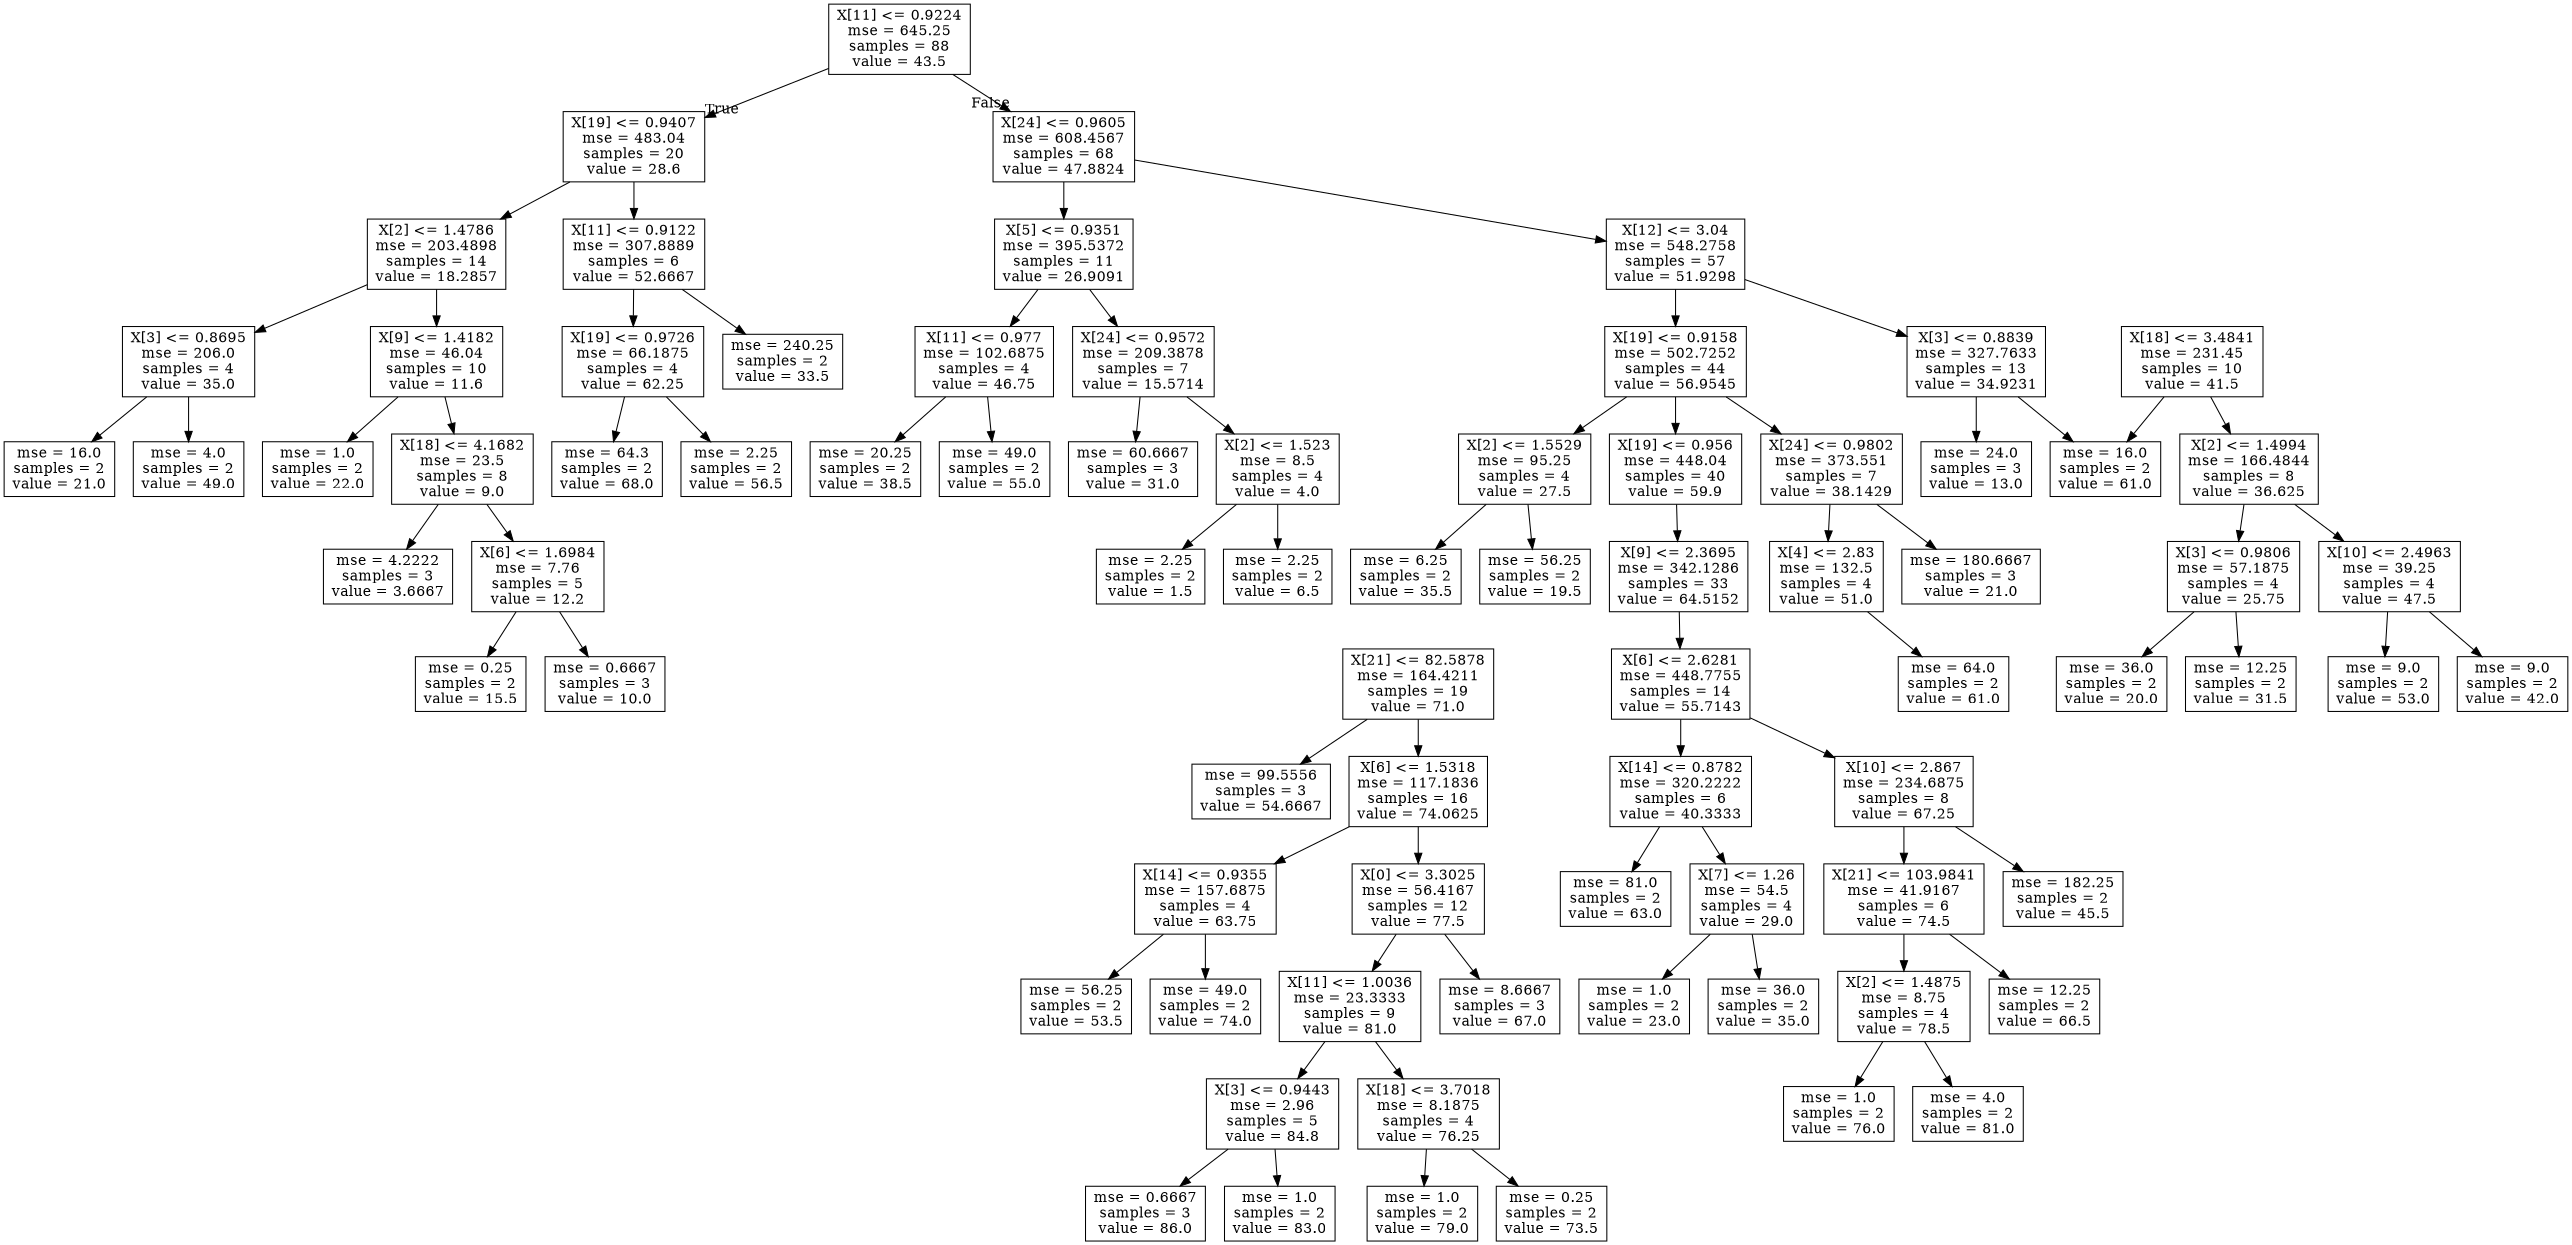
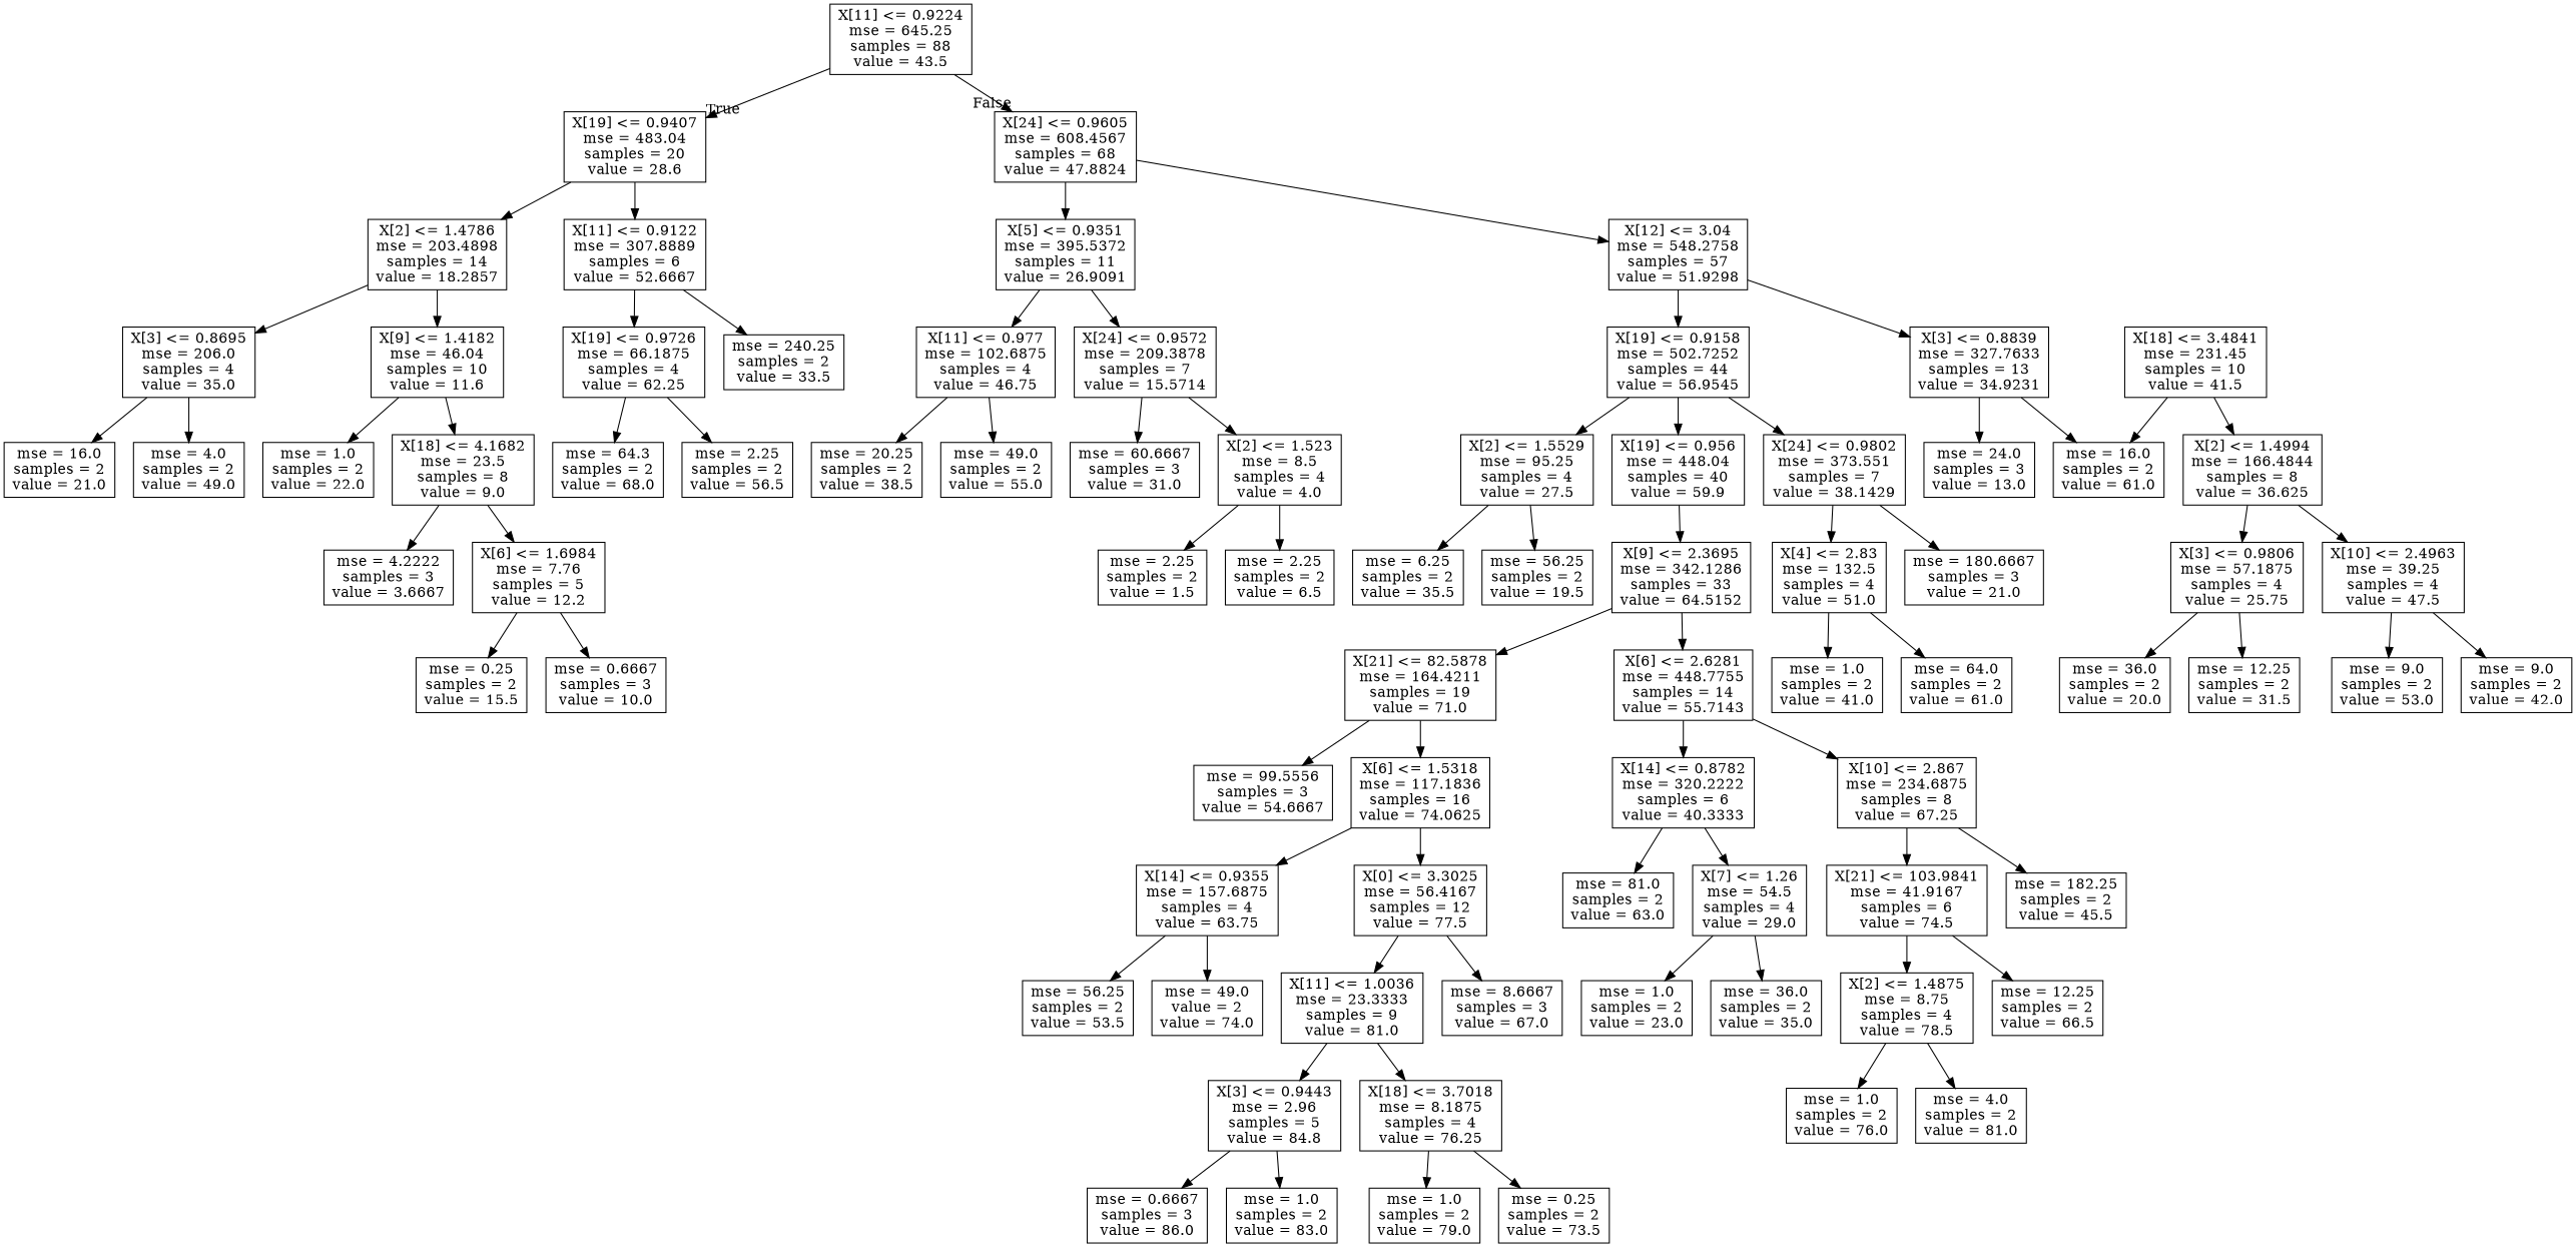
  digraph {
    node [shape=box]
    n1 [label="X[11] <= 0.9224\nmse = 645.25\nsamples = 88\nvalue = 43.5"]
    n2 [label="X[19] <= 0.9407\nmse = 483.04\nsamples = 20\nvalue = 28.6"]
    n3 [label="X[24] <= 0.9605\nmse = 608.4567\nsamples = 68\nvalue = 47.8824"]
    n4 [label="X[2] <= 1.4786\nmse = 203.4898\nsamples = 14\nvalue = 18.2857"]
    n5 [label="X[11] <= 0.9122\nmse = 307.8889\nsamples = 6\nvalue = 52.6667"]
    n6 [label="X[5] <= 0.9351\nmse = 395.5372\nsamples = 11\nvalue = 26.9091"]
    n7 [label="X[12] <= 3.04\nmse = 548.2758\nsamples = 57\nvalue = 51.9298"]
    n8 [label="X[3] <= 0.8695\nmse = 206.0\nsamples = 4\nvalue = 35.0"]
    n9 [label="X[9] <= 1.4182\nmse = 46.04\nsamples = 10\nvalue = 11.6"]
    n10 [label="X[19] <= 0.9726\nmse = 66.1875\nsamples = 4\nvalue = 62.25"]
    n11 [label="mse = 240.25\nsamples = 2\nvalue = 33.5"]
    n12 [label="mse = 16.0\nsamples = 2\nvalue = 21.0"]
    n13 [label="mse = 4.0\nsamples = 2\nvalue = 49.0"]
    n14 [label="mse = 1.0\nsamples = 2\nvalue = 22.0"]
    n15 [label="X[18] <= 4.1682\nmse = 23.5\nsamples = 8\nvalue = 9.0"]
    n16 [label="mse = 4.2222\nsamples = 3\nvalue = 3.6667"]
    n17 [label="X[6] <= 1.6984\nmse = 7.76\nsamples = 5\nvalue = 12.2"]
    n18 [label="mse = 0.25\nsamples = 2\nvalue = 15.5"]
    n19 [label="mse = 0.6667\nsamples = 3\nvalue = 10.0"]
    n20 [label="mse = 64.3\nsamples = 2\nvalue = 68.0"]
    n21 [label="mse = 2.25\nsamples = 2\nvalue = 56.5"]
    n22 [label="X[11] <= 0.977\nmse = 102.6875\nsamples = 4\nvalue = 46.75"]
    n23 [label="X[24] <= 0.9572\nmse = 209.3878\nsamples = 7\nvalue = 15.5714"]
    n24 [label="X[19] <= 0.9158\nmse = 502.7252\nsamples = 44\nvalue = 56.9545"]
    n25 [label="X[3] <= 0.8839\nmse = 327.7633\nsamples = 13\nvalue = 34.9231"]
    n26 [label="mse = 20.25\nsamples = 2\nvalue = 38.5"]
    n27 [label="mse = 49.0\nsamples = 2\nvalue = 55.0"]
    n28 [label="mse = 60.6667\nsamples = 3\nvalue = 31.0"]
    n29 [label="X[2] <= 1.523\nmse = 8.5\nsamples = 4\nvalue = 4.0"]
    n30 [label="mse = 2.25\nsamples = 2\nvalue = 1.5"]
    n31 [label="mse = 2.25\nsamples = 2\nvalue = 6.5"]
    n32 [label="X[2] <= 1.5529\nmse = 95.25\nsamples = 4\nvalue = 27.5"]
    n33 [label="X[19] <= 0.956\nmse = 448.04\nsamples = 40\nvalue = 59.9"]
    n34 [label="X[24] <= 0.9802\nmse = 373.551\nsamples = 7\nvalue = 38.1429"]
    n35 [label="mse = 24.0\nsamples = 3\nvalue = 13.0"]
    n36 [label="mse = 16.0\nsamples = 2\nvalue = 61.0"]
    n37 [label="mse = 6.25\nsamples = 2\nvalue = 35.5"]
    n38 [label="mse = 56.25\nsamples = 2\nvalue = 19.5"]
    n39 [label="X[9] <= 2.3695\nmse = 342.1286\nsamples = 33\nvalue = 64.5152"]
    n40 [label="X[21] <= 82.5878\nmse = 164.4211\nsamples = 19\nvalue = 71.0"]
    n41 [label="X[6] <= 2.6281\nmse = 448.7755\nsamples = 14\nvalue = 55.7143"]
    n42 [label="X[4] <= 2.83\nmse = 132.5\nsamples = 4\nvalue = 51.0"]
    n43 [label="mse = 180.6667\nsamples = 3\nvalue = 21.0"]
    n44 [label="mse = 99.5556\nsamples = 3\nvalue = 54.6667"]
    n45 [label="X[6] <= 1.5318\nmse = 117.1836\nsamples = 16\nvalue = 74.0625"]
    n46 [label="X[14] <= 0.8782\nmse = 320.2222\nsamples = 6\nvalue = 40.3333"]
    n47 [label="X[10] <= 2.867\nmse = 234.6875\nsamples = 8\nvalue = 67.25"]
    n48 [label="X[14] <= 0.9355\nmse = 157.6875\nsamples = 4\nvalue = 63.75"]
    n49 [label="X[0] <= 3.3025\nmse = 56.4167\nsamples = 12\nvalue = 77.5"]
    n50 [label="mse = 56.25\nsamples = 2\nvalue = 53.5"]
-   n51 [label="mse = 49.0\nsamples = 2\nvalue = 74.0"]
+   n51 [label="mse = 49.0\nvalue = 2\nvalue = 74.0"]
    n52 [label="X[11] <= 1.0036\nmse = 23.3333\nsamples = 9\nvalue = 81.0"]
    n53 [label="mse = 8.6667\nsamples = 3\nvalue = 67.0"]
    n54 [label="X[3] <= 0.9443\nmse = 2.96\nsamples = 5\nvalue = 84.8"]
    n55 [label="X[18] <= 3.7018\nmse = 8.1875\nsamples = 4\nvalue = 76.25"]
    n56 [label="mse = 0.6667\nsamples = 3\nvalue = 86.0"]
    n57 [label="mse = 1.0\nsamples = 2\nvalue = 83.0"]
    n58 [label="mse = 1.0\nsamples = 2\nvalue = 79.0"]
    n59 [label="mse = 0.25\nsamples = 2\nvalue = 73.5"]
    n60 [label="mse = 81.0\nsamples = 2\nvalue = 63.0"]
    n61 [label="X[7] <= 1.26\nmse = 54.5\nsamples = 4\nvalue = 29.0"]
    n62 [label="X[21] <= 103.9841\nmse = 41.9167\nsamples = 6\nvalue = 74.5"]
    n63 [label="mse = 182.25\nsamples = 2\nvalue = 45.5"]
    n64 [label="mse = 1.0\nsamples = 2\nvalue = 23.0"]
    n65 [label="mse = 36.0\nsamples = 2\nvalue = 35.0"]
    n66 [label="X[2] <= 1.4875\nmse = 8.75\nsamples = 4\nvalue = 78.5"]
    n67 [label="mse = 12.25\nsamples = 2\nvalue = 66.5"]
    n68 [label="mse = 1.0\nsamples = 2\nvalue = 76.0"]
    n69 [label="mse = 4.0\nsamples = 2\nvalue = 81.0"]
+   n70 [label="mse = 1.0\nsamples = 2\nvalue = 41.0"]
    n71 [label="mse = 64.0\nsamples = 2\nvalue = 61.0"]
    n72 [label="X[18] <= 3.4841\nmse = 231.45\nsamples = 10\nvalue = 41.5"]
    n73 [label="X[2] <= 1.4994\nmse = 166.4844\nsamples = 8\nvalue = 36.625"]
    n74 [label="X[3] <= 0.9806\nmse = 57.1875\nsamples = 4\nvalue = 25.75"]
    n75 [label="X[10] <= 2.4963\nmse = 39.25\nsamples = 4\nvalue = 47.5"]
    n76 [label="mse = 36.0\nsamples = 2\nvalue = 20.0"]
    n77 [label="mse = 12.25\nsamples = 2\nvalue = 31.5"]
    n78 [label="mse = 9.0\nsamples = 2\nvalue = 53.0"]
    n79 [label="mse = 9.0\nsamples = 2\nvalue = 42.0"]
    n1 -> n2 [headlabel=True labelangle=45 labeldistance=2.5]
    n1 -> n3 [headlabel=False labelangle=-45 labeldistance=2.5]
    n2 -> n4
    n2 -> n5
    n3 -> n6
    n3 -> n7
    n4 -> n8
    n4 -> n9
    n5 -> n10
    n5 -> n11
    n6 -> n22
    n6 -> n23
    n7 -> n24
    n7 -> n25
    n8 -> n12
    n8 -> n13
    n9 -> n14
    n9 -> n15
    n10 -> n20
    n10 -> n21
    n15 -> n16
    n15 -> n17
    n17 -> n18
    n17 -> n19
    n22 -> n26
    n22 -> n27
    n23 -> n28
    n23 -> n29
    n24 -> n32
    n24 -> n33
    n24 -> n34
    n25 -> n35
    n25 -> n36
    n29 -> n30
    n29 -> n31
    n32 -> n37
    n32 -> n38
    n33 -> n39
    n34 -> n42
    n34 -> n43
+   n39 -> n40
    n39 -> n41
    n40 -> n44
    n40 -> n45
    n41 -> n46
    n41 -> n47
+   n42 -> n70
    n42 -> n71
    n45 -> n48
    n45 -> n49
    n46 -> n60
    n46 -> n61
    n47 -> n62
    n47 -> n63
    n48 -> n50
    n48 -> n51
    n49 -> n52
    n49 -> n53
    n52 -> n54
    n52 -> n55
    n54 -> n56
    n54 -> n57
    n55 -> n58
    n55 -> n59
    n61 -> n64
    n61 -> n65
    n62 -> n66
    n62 -> n67
    n66 -> n68
    n66 -> n69
    n72 -> n36
    n72 -> n73
    n73 -> n74
    n73 -> n75
    n74 -> n76
    n74 -> n77
    n75 -> n78
    n75 -> n79
  }
